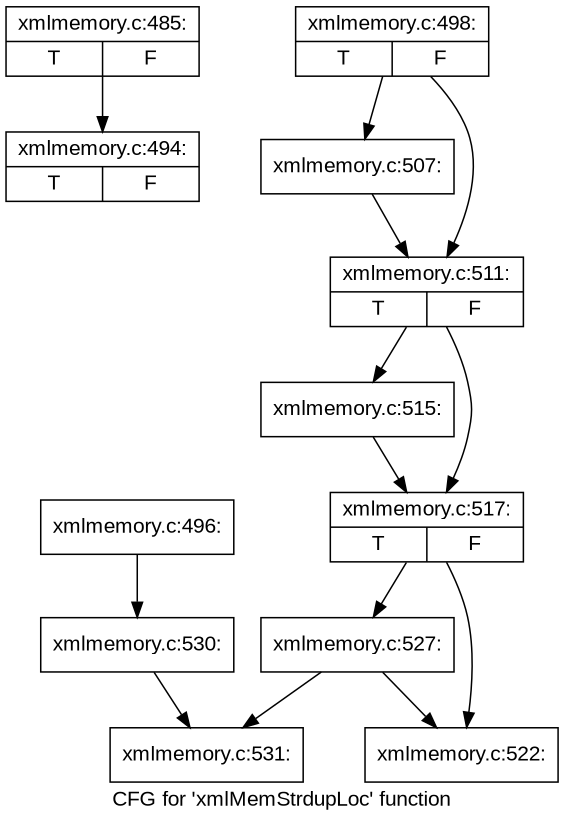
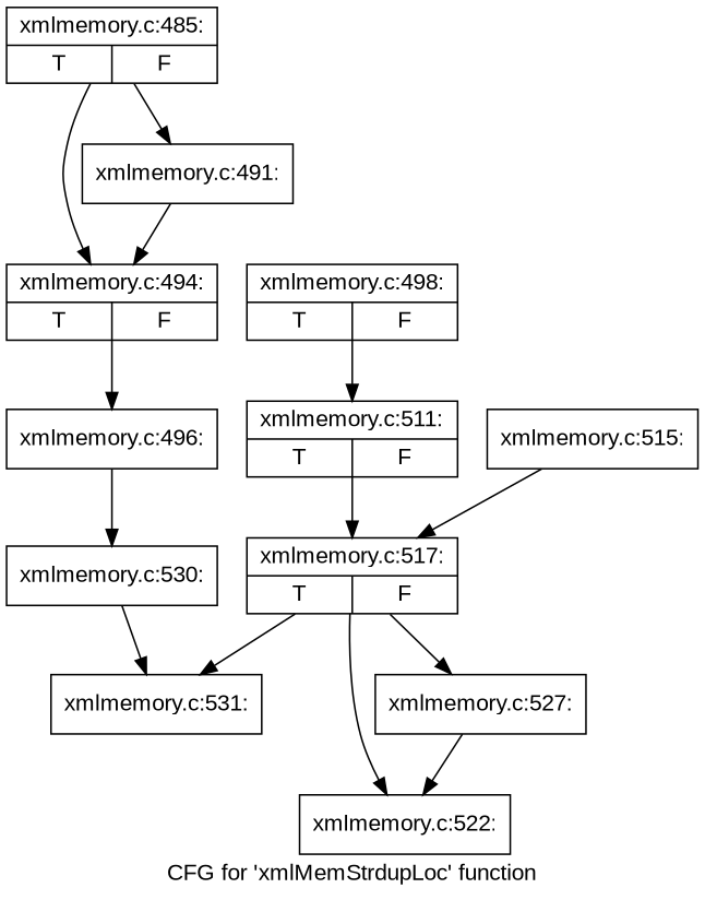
  digraph {
    fontname="Liberation Sans"
    label="CFG for 'xmlMemStrdupLoc' function"
    node [fontname="Liberation Sans" shape=record]
    edge [fontname="Liberation Sans"]
    n1 [label="{xmlmemory.c:485:|{<s0>T|<s1>F}}"]
    n2 [label="{xmlmemory.c:494:|{<s0>T|<s1>F}}"]
+   n3 [label="{xmlmemory.c:491:}"]
    n4 [label="{xmlmemory.c:496:}"]
    n5 [label="{xmlmemory.c:498:|{<s0>T|<s1>F}}"]
-   n6 [label="{xmlmemory.c:507:}"]
    n7 [label="{xmlmemory.c:511:|{<s0>T|<s1>F}}"]
    n8 [label="{xmlmemory.c:530:}"]
    n9 [label="{xmlmemory.c:515:}"]
    n10 [label="{xmlmemory.c:517:|{<s0>T|<s1>F}}"]
    n11 [label="{xmlmemory.c:531:}"]
    n12 [label="{xmlmemory.c:522:}"]
    n13 [label="{xmlmemory.c:527:}"]
    n1 -> n2
+   n1 -> n3
+   n2 -> n4
+   n3 -> n2
    n4 -> n8
-   n5 -> n6
    n5 -> n7
-   n6 -> n7
-   n7 -> n9
    n7 -> n10
    n8 -> n11
    n9 -> n10
    n10 -> n12
    n10 -> n13
-   n13 -> n11
+   n10 -> n11
    n13 -> n12
  }
